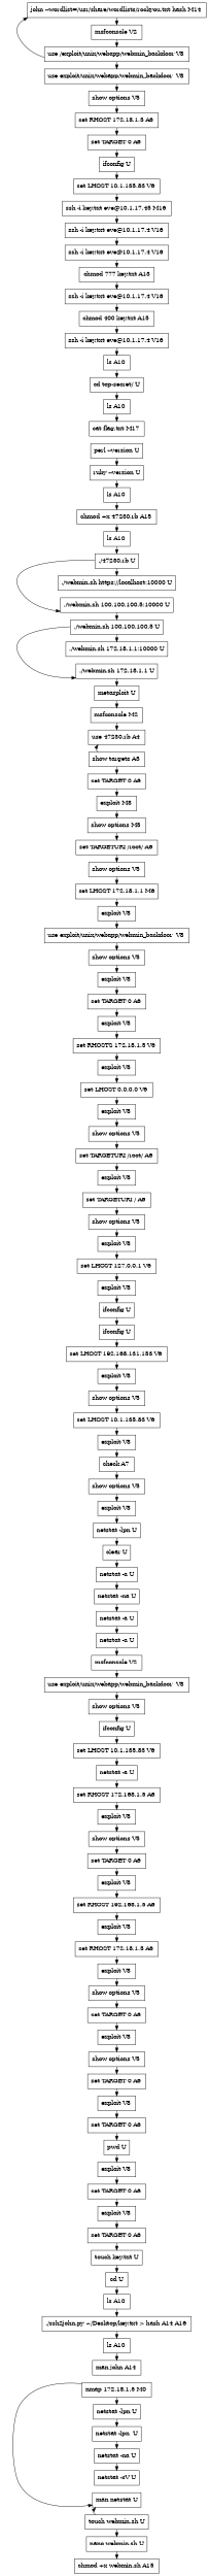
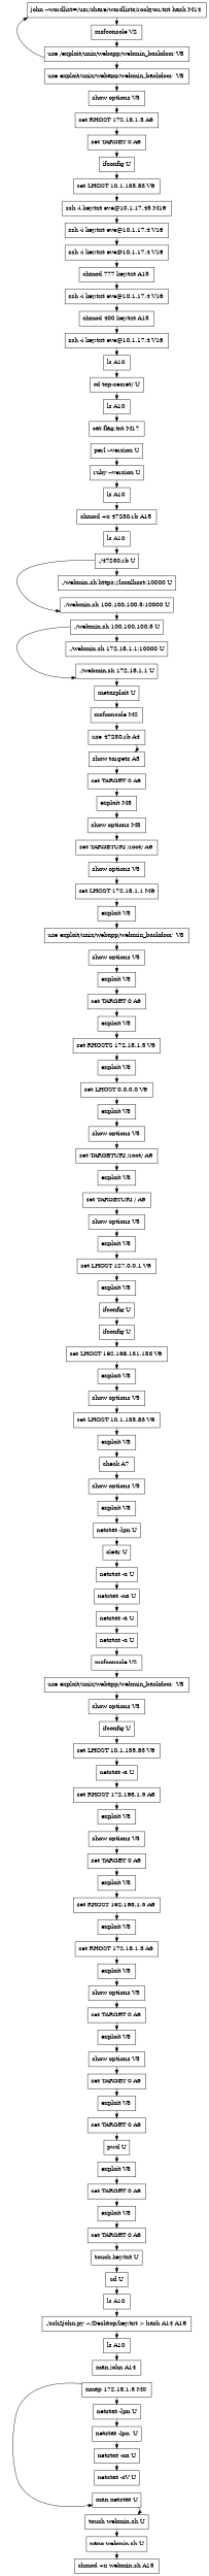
  digraph {
    rankdir=LR
    node [shape=box]
    edge [constraint=false]
    n1 [label="nmap 172.18.1.5 M0 "]
    n2 [label="netstat -lpn U"]
    n3 [label="man netstat U"]
    n4 [label="netstat -lpn  U"]
    n5 [label="netstat -na U"]
    n6 [label="netstat -sV U"]
    n7 [label="touch webmin.sh U"]
    n8 [label="nano webmin.sh U"]
    n9 [label="chmod +x webmin.sh A15 "]
    n10 [label="perl --version U"]
    n11 [label="ruby --version U"]
    n12 [label="ls A10 "]
    n13 [label="chmod +x 47230.rb A15 "]
    n14 [label="ls A10 "]
    n15 [label="./47230.rb U"]
    n16 [label="./webmin.sh https://localhost:10000 U"]
    n17 [label="./webmin.sh 100.100.100.5:10000 U"]
    n18 [label="./webmin.sh 100.100.100.5 U"]
    n19 [label="./webmin.sh 172.18.1.1:10000 U"]
    n20 [label="./webmin.sh 172.18.1.1 U"]
    n21 [label="metasploit U"]
    n22 [label="msfconsole M2 "]
    n23 [label="use 47230.rb A4 "]
    n24 [label="show targets A5 "]
    n25 [label="set TARGET 0 A6 "]
    n26 [label="exploit M8 "]
    n27 [label="show options M5 "]
    n28 [label="set TARGETURI /root/ A6 "]
    n29 [label="show options V5 "]
    n30 [label="set LHOST 172.18.1.1 M6"]
    n31 [label="exploit V8 "]
    n32 [label="use exploit/unix/webapp/webmin_backdoor  V8 "]
    n33 [label="show options V5 "]
    n34 [label="exploit V8 "]
    n35 [label="set TARGET 0 A6 "]
    n36 [label="exploit V8 "]
    n37 [label="set RHOSTS 172.18.1.5 V6 "]
    n38 [label="exploit V8 "]
    n39 [label="set LHOST 0.0.0.0 V6 "]
    n40 [label="exploit V8 "]
    n41 [label="show options V5 "]
    n42 [label="set TARGETURI /root/ A6 "]
    n43 [label="exploit V8 "]
    n44 [label="set TARGETURI / A6 "]
    n45 [label="show options V5 "]
    n46 [label="exploit V8 "]
    n47 [label="set LHOST 127.0.0.1 V6 "]
    n48 [label="exploit V8 "]
    n49 [label="ifconfig U"]
    n50 [label="ifconfig U"]
    n51 [label="set LHOST 192.168.131.153 V6 "]
    n52 [label="exploit V8 "]
    n53 [label="show options V5 "]
    n54 [label="set LHOST 10.1.135.83 V6 "]
    n55 [label="exploit V8 "]
    n56 [label="check A7 "]
    n57 [label="show options V5 "]
    n58 [label="exploit V8 "]
    n59 [label="netstat -lpn U"]
    n60 [label="clear U"]
    n61 [label="netstat -a U"]
    n62 [label="netstat -na U"]
    n63 [label="netstat -a U"]
    n64 [label="netstat -a U"]
    n65 [label="msfconsole V2 "]
    n66 [label="use exploit/unix/webapp/webmin_backdoor  V8 "]
    n67 [label="show options V5 "]
    n68 [label="ifconfig U"]
    n69 [label="set LHOST 10.1.135.83 V6 "]
    n70 [label="netstat -a U"]
    n71 [label="set RHOST 172.168.1.5 A6 "]
    n72 [label="exploit V8 "]
    n73 [label="show options V5 "]
    n74 [label="set TARGET 0 A6 "]
    n75 [label="exploit V8 "]
    n76 [label="set RHOST 192.168.1.5 A6 "]
    n77 [label="exploit V8 "]
    n78 [label="set RHOST 172.18.1.5 A6 "]
    n79 [label="exploit V8 "]
    n80 [label="show options V5 "]
    n81 [label="set TARGET 0 A6 "]
    n82 [label="exploit V8 "]
    n83 [label="show options V5 "]
    n84 [label="set TARGET 0 A6 "]
    n85 [label="exploit V8 "]
    n86 [label="set TARGET 0 A6 "]
    n87 [label="pwd U"]
    n88 [label="exploit V8 "]
    n89 [label="set TARGET 0 A6 "]
    n90 [label="exploit V8 "]
    n91 [label="set TARGET 0 A6 "]
    n92 [label="touch key.txt U"]
    n93 [label="cd U"]
    n94 [label="ls A10 "]
    n95 [label="./ssh2john.py ~/Desktop/key.txt > hash A14 A16 "]
    n96 [label="ls A10 "]
    n97 [label="man john A14 "]
    n98 [label="john --wordlist=/usr/share/wordlists/rockyou.txt hash M14 "]
    n99 [label="msfconsole V2 "]
    n100 [label="use /exploit/unix/webapp/webmin_backdoor V8 "]
    n101 [label="use exploit/unix/webapp/webmin_backdoor  V8 "]
    n102 [label="show options V5 "]
    n103 [label="set RHOST 172.18.1.5 A6 "]
    n104 [label="set TARGET 0 A6 "]
    n105 [label="ifconfig U"]
    n106 [label="set LHOST 10.1.135.83 V6 "]
    n107 [label="ssh -i key.txt eve@10.1.17.45 M16 "]
    n108 [label="ssh -i key.txt eve@10.1.17.4 V16 "]
    n109 [label="ssh -i key.txt eve@10.1.17.4 V16 "]
-   n110 [label="chmod 777 key.txt A13"]
+   n110 [label="chmod 777 key.txt A15 "]
    n111 [label="ssh -i key.txt eve@10.1.17.4 V16 "]
    n112 [label="chmod 400 key.txt A15 "]
    n113 [label="ssh -i key.txt eve@10.1.17.4 V16 "]
    n114 [label="ls A10 "]
    n115 [label="cd top-secret/ U"]
    n116 [label="ls A10 "]
    n117 [label="cat flag.txt M17 "]
    n1 -> n2
    n1 -> n3
    n2 -> n4
-   n7 -> n3
+   n3 -> n7
    n4 -> n5
    n5 -> n6
    n7 -> n8
    n8 -> n9
    n10 -> n11
    n11 -> n12
    n12 -> n13
    n13 -> n14
    n14 -> n15
    n15 -> n16
    n15 -> n17
    n17 -> n18
    n18 -> n19
    n18 -> n20
    n20 -> n21
    n21 -> n22
    n22 -> n23
-   n24 -> n23
+   n23 -> n24
    n24 -> n25
    n25 -> n26
    n26 -> n27
    n27 -> n28
    n28 -> n29
    n29 -> n30
    n30 -> n31
    n31 -> n32
    n32 -> n33
    n33 -> n34
    n34 -> n35
    n35 -> n36
    n36 -> n37
    n37 -> n38
    n38 -> n39
    n39 -> n40
    n40 -> n41
    n41 -> n42
    n42 -> n43
    n43 -> n44
    n44 -> n45
    n45 -> n46
    n46 -> n47
    n47 -> n48
    n48 -> n49
    n49 -> n50
    n50 -> n51
    n51 -> n52
    n52 -> n53
    n53 -> n54
    n54 -> n55
    n55 -> n56
    n56 -> n57
    n57 -> n58
    n58 -> n59
    n59 -> n60
    n60 -> n61
    n61 -> n62
    n62 -> n63
    n63 -> n64
    n64 -> n65
    n65 -> n66
    n66 -> n67
    n67 -> n68
    n68 -> n69
    n69 -> n70
    n70 -> n71
    n71 -> n72
    n72 -> n73
    n73 -> n74
    n74 -> n75
    n75 -> n76
    n76 -> n77
    n77 -> n78
    n78 -> n79
    n79 -> n80
    n80 -> n81
    n81 -> n82
    n82 -> n83
    n83 -> n84
    n84 -> n85
    n85 -> n86
    n86 -> n87
    n87 -> n88
    n88 -> n89
    n89 -> n90
    n90 -> n91
    n91 -> n92
    n92 -> n93
    n93 -> n94
    n94 -> n95
    n95 -> n96
    n96 -> n97
    n98 -> n99
    n99 -> n100
    n100 -> n98
    n100 -> n101
    n101 -> n102
    n102 -> n103
    n103 -> n104
    n104 -> n105
    n105 -> n106
    n106 -> n107
    n107 -> n108
    n108 -> n109
    n109 -> n110
    n110 -> n111
    n111 -> n112
    n112 -> n113
    n113 -> n114
    n114 -> n115
    n115 -> n116
    n116 -> n117
  }
